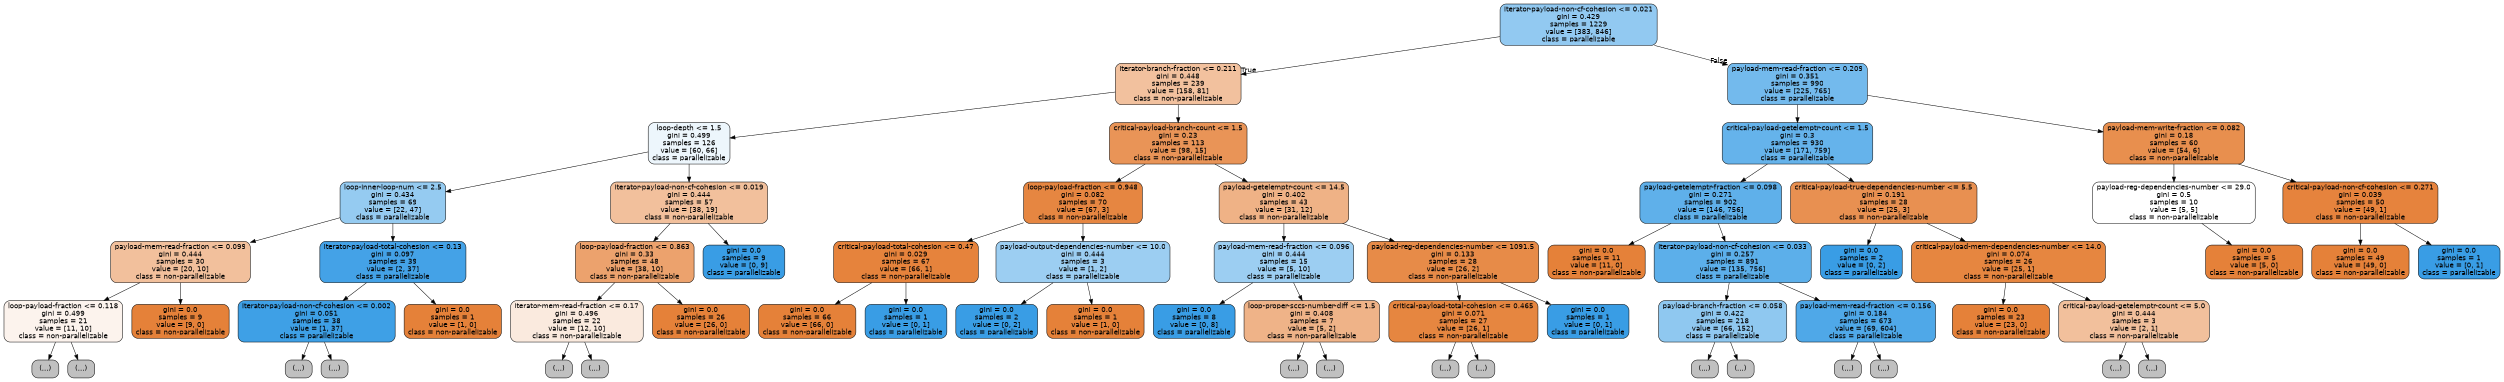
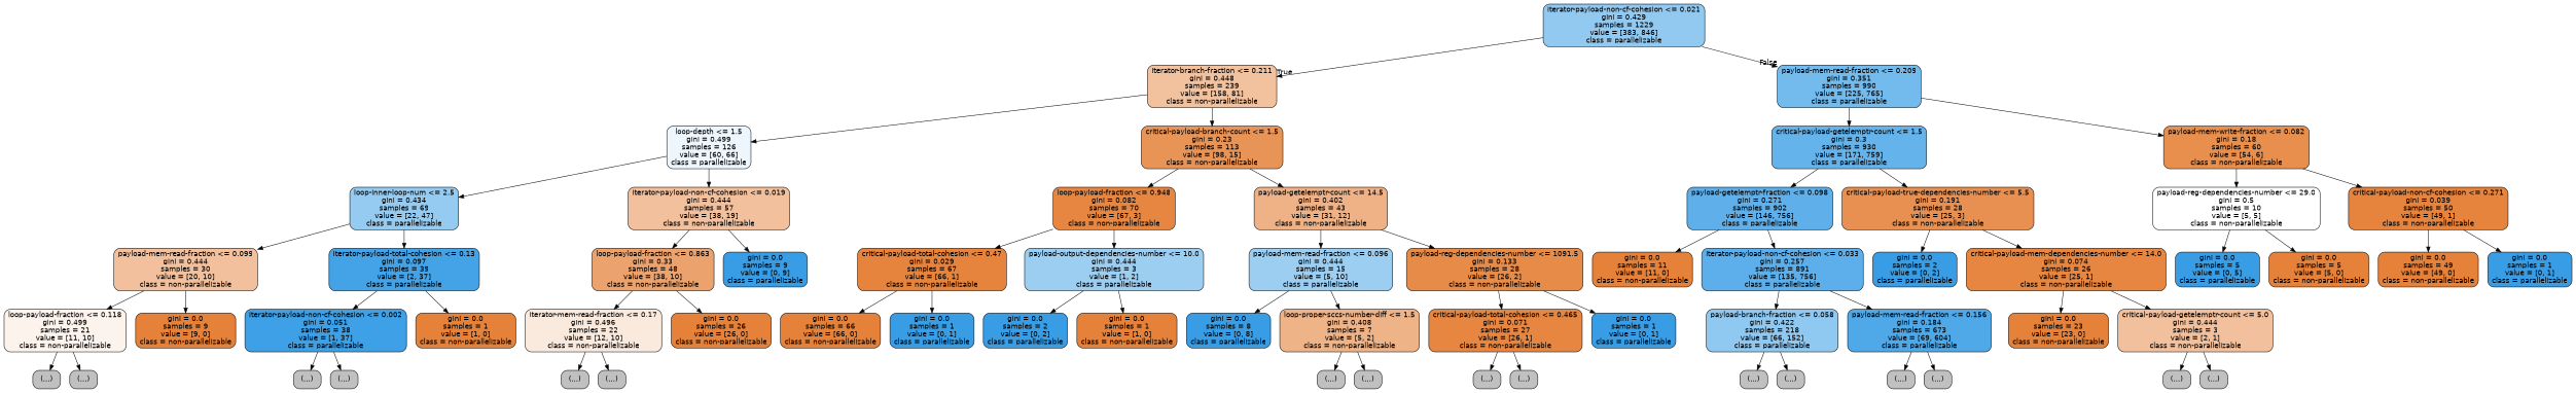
  digraph {
    node [color=black fillcolor="#C0C0C0" fontname=helvetica shape=box style="filled, rounded"]
    edge [fontname=helvetica]
    n1 [fillcolor="#399de58c" label="iterator-payload-non-cf-cohesion <= 0.021\ngini = 0.429\nsamples = 1229\nvalue = [383, 846]\nclass = parallelizable"]
    n2 [fillcolor="#e581397c" label="iterator-branch-fraction <= 0.211\ngini = 0.448\nsamples = 239\nvalue = [158, 81]\nclass = non-parallelizable"]
    n3 [fillcolor="#399de5b4" label="payload-mem-read-fraction <= 0.209\ngini = 0.351\nsamples = 990\nvalue = [225, 765]\nclass = parallelizable"]
    n4 [fillcolor="#399de517" label="loop-depth <= 1.5\ngini = 0.499\nsamples = 126\nvalue = [60, 66]\nclass = parallelizable"]
    n5 [fillcolor="#e58139d8" label="critical-payload-branch-count <= 1.5\ngini = 0.23\nsamples = 113\nvalue = [98, 15]\nclass = non-parallelizable"]
    n6 [fillcolor="#399de588" label="loop-inner-loop-num <= 2.5\ngini = 0.434\nsamples = 69\nvalue = [22, 47]\nclass = parallelizable"]
    n7 [fillcolor="#e581397f" label="iterator-payload-non-cf-cohesion <= 0.019\ngini = 0.444\nsamples = 57\nvalue = [38, 19]\nclass = non-parallelizable"]
    n8 [fillcolor="#e581397f" label="payload-mem-read-fraction <= 0.099\ngini = 0.444\nsamples = 30\nvalue = [20, 10]\nclass = non-parallelizable"]
    n9 [fillcolor="#399de5f1" label="iterator-payload-total-cohesion <= 0.13\ngini = 0.097\nsamples = 39\nvalue = [2, 37]\nclass = parallelizable"]
    n10 [fillcolor="#e5813917" label="loop-payload-fraction <= 0.118\ngini = 0.499\nsamples = 21\nvalue = [11, 10]\nclass = non-parallelizable"]
    n11 [fillcolor="#e58139ff" label="gini = 0.0\nsamples = 9\nvalue = [9, 0]\nclass = non-parallelizable"]
    n12 [label="(...)"]
    n13 [label="(...)"]
    n14 [fillcolor="#399de5f8" label="iterator-payload-non-cf-cohesion <= 0.002\ngini = 0.051\nsamples = 38\nvalue = [1, 37]\nclass = parallelizable"]
    n15 [fillcolor="#e58139ff" label="gini = 0.0\nsamples = 1\nvalue = [1, 0]\nclass = non-parallelizable"]
    n16 [label="(...)"]
    n17 [label="(...)"]
    n18 [fillcolor="#e58139bc" label="loop-payload-fraction <= 0.863\ngini = 0.33\nsamples = 48\nvalue = [38, 10]\nclass = non-parallelizable"]
    n19 [fillcolor="#399de5ff" label="gini = 0.0\nsamples = 9\nvalue = [0, 9]\nclass = parallelizable"]
    n20 [fillcolor="#e581392a" label="iterator-mem-read-fraction <= 0.17\ngini = 0.496\nsamples = 22\nvalue = [12, 10]\nclass = non-parallelizable"]
    n21 [fillcolor="#e58139ff" label="gini = 0.0\nsamples = 26\nvalue = [26, 0]\nclass = non-parallelizable"]
    n22 [label="(...)"]
    n23 [label="(...)"]
    n24 [fillcolor="#e58139f4" label="loop-payload-fraction <= 0.948\ngini = 0.082\nsamples = 70\nvalue = [67, 3]\nclass = non-parallelizable"]
    n25 [fillcolor="#e581399c" label="payload-getelemptr-count <= 14.5\ngini = 0.402\nsamples = 43\nvalue = [31, 12]\nclass = non-parallelizable"]
    n26 [fillcolor="#e58139fb" label="critical-payload-total-cohesion <= 0.47\ngini = 0.029\nsamples = 67\nvalue = [66, 1]\nclass = non-parallelizable"]
    n27 [fillcolor="#399de57f" label="payload-output-dependencies-number <= 10.0\ngini = 0.444\nsamples = 3\nvalue = [1, 2]\nclass = parallelizable"]
    n28 [fillcolor="#e58139ff" label="gini = 0.0\nsamples = 66\nvalue = [66, 0]\nclass = non-parallelizable"]
    n29 [fillcolor="#399de5ff" label="gini = 0.0\nsamples = 1\nvalue = [0, 1]\nclass = parallelizable"]
    n30 [fillcolor="#399de5ff" label="gini = 0.0\nsamples = 2\nvalue = [0, 2]\nclass = parallelizable"]
    n31 [fillcolor="#e58139ff" label="gini = 0.0\nsamples = 1\nvalue = [1, 0]\nclass = non-parallelizable"]
    n32 [fillcolor="#399de57f" label="payload-mem-read-fraction <= 0.096\ngini = 0.444\nsamples = 15\nvalue = [5, 10]\nclass = parallelizable"]
    n33 [fillcolor="#e58139eb" label="payload-reg-dependencies-number <= 1091.5\ngini = 0.133\nsamples = 28\nvalue = [26, 2]\nclass = non-parallelizable"]
    n34 [fillcolor="#399de5ff" label="gini = 0.0\nsamples = 8\nvalue = [0, 8]\nclass = parallelizable"]
    n35 [fillcolor="#e5813999" label="loop-proper-sccs-number-diff <= 1.5\ngini = 0.408\nsamples = 7\nvalue = [5, 2]\nclass = non-parallelizable"]
    n36 [label="(...)"]
    n37 [label="(...)"]
    n38 [fillcolor="#e58139f5" label="critical-payload-total-cohesion <= 0.465\ngini = 0.071\nsamples = 27\nvalue = [26, 1]\nclass = non-parallelizable"]
    n39 [fillcolor="#399de5ff" label="gini = 0.0\nsamples = 1\nvalue = [0, 1]\nclass = parallelizable"]
    n40 [label="(...)"]
    n41 [label="(...)"]
    n42 [fillcolor="#399de5c6" label="critical-payload-getelemptr-count <= 1.5\ngini = 0.3\nsamples = 930\nvalue = [171, 759]\nclass = parallelizable"]
    n43 [fillcolor="#e58139e3" label="payload-mem-write-fraction <= 0.082\ngini = 0.18\nsamples = 60\nvalue = [54, 6]\nclass = non-parallelizable"]
    n44 [fillcolor="#399de5ce" label="payload-getelemptr-fraction <= 0.098\ngini = 0.271\nsamples = 902\nvalue = [146, 756]\nclass = parallelizable"]
    n45 [fillcolor="#e58139e0" label="critical-payload-true-dependencies-number <= 5.5\ngini = 0.191\nsamples = 28\nvalue = [25, 3]\nclass = non-parallelizable"]
    n46 [fillcolor="#e58139ff" label="gini = 0.0\nsamples = 11\nvalue = [11, 0]\nclass = non-parallelizable"]
    n47 [fillcolor="#399de5d1" label="iterator-payload-non-cf-cohesion <= 0.033\ngini = 0.257\nsamples = 891\nvalue = [135, 756]\nclass = parallelizable"]
    n48 [fillcolor="#399de590" label="payload-branch-fraction <= 0.058\ngini = 0.422\nsamples = 218\nvalue = [66, 152]\nclass = parallelizable"]
    n49 [fillcolor="#399de5e2" label="payload-mem-read-fraction <= 0.156\ngini = 0.184\nsamples = 673\nvalue = [69, 604]\nclass = parallelizable"]
    n50 [label="(...)"]
    n51 [label="(...)"]
    n52 [label="(...)"]
    n53 [label="(...)"]
    n54 [fillcolor="#399de5ff" label="gini = 0.0\nsamples = 2\nvalue = [0, 2]\nclass = parallelizable"]
    n55 [fillcolor="#e58139f5" label="critical-payload-mem-dependencies-number <= 14.0\ngini = 0.074\nsamples = 26\nvalue = [25, 1]\nclass = non-parallelizable"]
    n56 [fillcolor="#e58139ff" label="gini = 0.0\nsamples = 23\nvalue = [23, 0]\nclass = non-parallelizable"]
    n57 [fillcolor="#e581397f" label="critical-payload-getelemptr-count <= 5.0\ngini = 0.444\nsamples = 3\nvalue = [2, 1]\nclass = non-parallelizable"]
    n58 [label="(...)"]
    n59 [label="(...)"]
    n60 [fillcolor="#e5813900" label="payload-reg-dependencies-number <= 29.0\ngini = 0.5\nsamples = 10\nvalue = [5, 5]\nclass = non-parallelizable"]
    n61 [fillcolor="#e58139fa" label="critical-payload-non-cf-cohesion <= 0.271\ngini = 0.039\nsamples = 50\nvalue = [49, 1]\nclass = non-parallelizable"]
+   n62 [fillcolor="#399de5ff" label="gini = 0.0\nsamples = 5\nvalue = [0, 5]\nclass = parallelizable"]
    n63 [fillcolor="#e58139ff" label="gini = 0.0\nsamples = 5\nvalue = [5, 0]\nclass = non-parallelizable"]
    n64 [fillcolor="#e58139ff" label="gini = 0.0\nsamples = 49\nvalue = [49, 0]\nclass = non-parallelizable"]
    n65 [fillcolor="#399de5ff" label="gini = 0.0\nsamples = 1\nvalue = [0, 1]\nclass = parallelizable"]
    n1 -> n2 [headlabel=True labelangle=45 labeldistance=2.5]
    n1 -> n3 [headlabel=False labelangle=-45 labeldistance=2.5]
    n2 -> n4
    n2 -> n5
    n3 -> n42
    n3 -> n43
    n4 -> n6
    n4 -> n7
    n5 -> n24
    n5 -> n25
    n6 -> n8
    n6 -> n9
    n7 -> n18
    n7 -> n19
    n8 -> n10
    n8 -> n11
    n9 -> n14
    n9 -> n15
    n10 -> n12
    n10 -> n13
    n14 -> n16
    n14 -> n17
    n18 -> n20
    n18 -> n21
    n20 -> n22
    n20 -> n23
    n24 -> n26
    n24 -> n27
    n25 -> n32
    n25 -> n33
    n26 -> n28
    n26 -> n29
    n27 -> n30
    n27 -> n31
    n32 -> n34
    n32 -> n35
    n33 -> n38
    n33 -> n39
    n35 -> n36
    n35 -> n37
    n38 -> n40
    n38 -> n41
    n42 -> n44
    n42 -> n45
    n43 -> n60
    n43 -> n61
    n44 -> n46
    n44 -> n47
    n45 -> n54
    n45 -> n55
    n47 -> n48
    n47 -> n49
    n48 -> n50
    n48 -> n51
    n49 -> n52
    n49 -> n53
    n55 -> n56
    n55 -> n57
    n57 -> n58
    n57 -> n59
+   n60 -> n62
    n60 -> n63
    n61 -> n64
    n61 -> n65
  }
